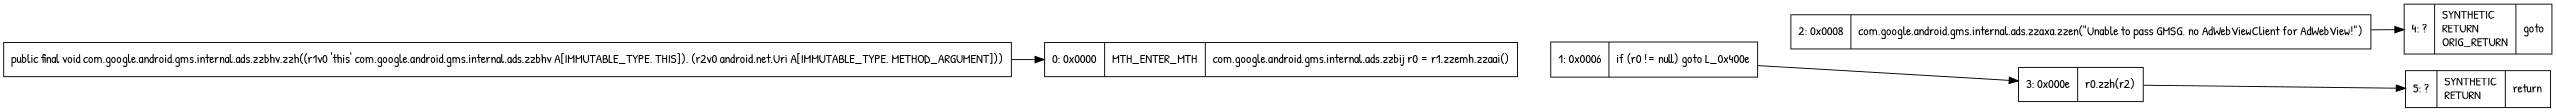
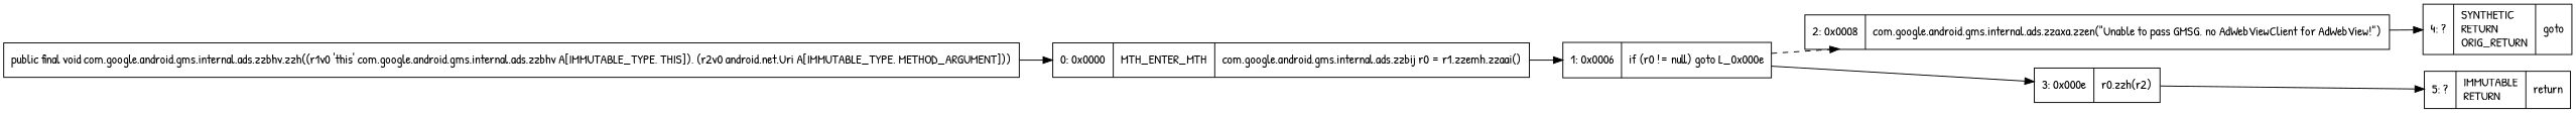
  digraph {
    fontname="Patrick Hand"
    rankdir=LR
    node [fontname="Patrick Hand" shape=record]
    edge [fontname="Patrick Hand"]
    n1 [label="{0\:\ 0x0000|MTH_ENTER_MTH\l|com.google.android.gms.internal.ads.zzbij r0 = r1.zzemh.zzaai()\l}"]
-   n2 [label="{1\:\ 0x0006|if (r0 != null) goto L_0x400e\l}"]
+   n2 [label="{1\:\ 0x0006|if (r0 != null) goto L_0x000e\l}"]
    n3 [label="{2\:\ 0x0008|com.google.android.gms.internal.ads.zzaxa.zzen(\"Unable to pass GMSG, no AdWebViewClient for AdWebView!\")\l}"]
    n4 [label="{3\:\ 0x000e|r0.zzh(r2)\l}"]
    n5 [label="{4\:\ ?|SYNTHETIC\lRETURN\lORIG_RETURN\l|goto\l}"]
-   n6 [label="{5\:\ ?|SYNTHETIC\lRETURN\l|return\l}"]
+   n6 [label="{5\:\ ?|IMMUTABLE\lRETURN\l|return\l}"]
    n7 [label="{public final void com.google.android.gms.internal.ads.zzbhv.zzh((r1v0 'this' com.google.android.gms.internal.ads.zzbhv A[IMMUTABLE_TYPE, THIS]), (r2v0 android.net.Uri A[IMMUTABLE_TYPE, METHOD_ARGUMENT])) }"]
+   n1 -> n2
+   n2 -> n3 [style=dashed]
    n2 -> n4
    n3 -> n5
    n4 -> n6
    n7 -> n1
  }
